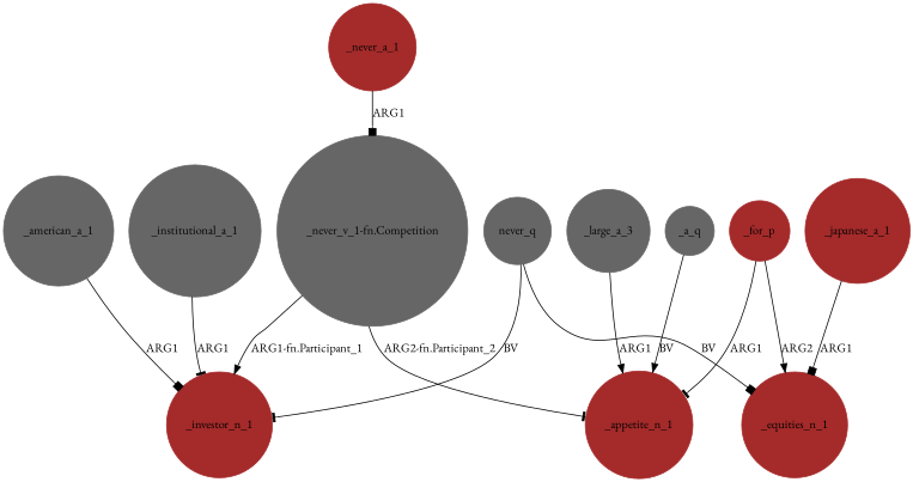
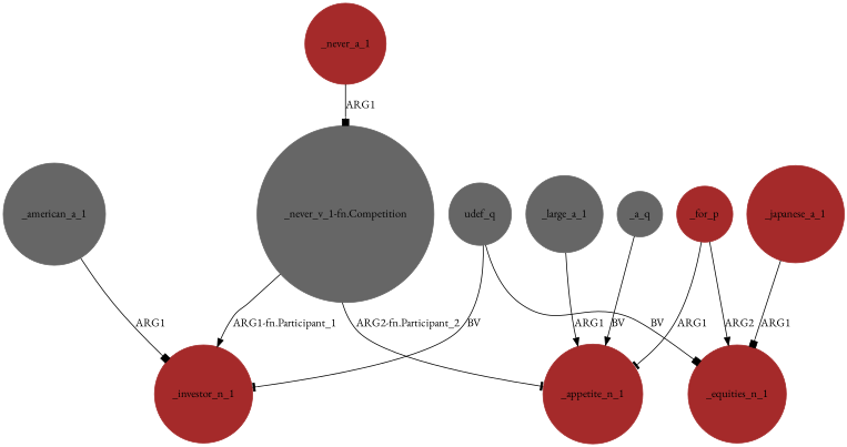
  digraph {
    fontname="EB Garamond"
    node [color=brown fontname="EB Garamond" shape=circle style=filled]
    edge [arrowhead=box fontname="EB Garamond"]
    _investor_n_1
    _american_a_1 [color=gray40]
    n3 [color=gray40 label="_never_v_1-fn.Competition"]
    _appetite_n_1
-   udef_q [color=gray40 label=never_q]
+   udef_q [color=gray40]
    _equities_n_1
-   _large_a_1 [color=gray40 label=_large_a_3]
+   _large_a_1 [color=gray40]
    _never_a_1
    _japanese_a_1
-   _institutional_a_1 [color=gray40]
    _for_p
    _a_q [color=gray40]
    _american_a_1 -> _investor_n_1 [label=ARG1]
    n3 -> _investor_n_1 [arrowhead=normal label="ARG1-fn.Participant_1"]
    n3 -> _appetite_n_1 [arrowhead=tee label="ARG2-fn.Participant_2"]
    udef_q -> _investor_n_1 [arrowhead=tee label=BV]
    udef_q -> _equities_n_1 [label=BV]
    _large_a_1 -> _appetite_n_1 [arrowhead=normal label=ARG1]
    _never_a_1 -> n3 [label=ARG1]
    _japanese_a_1 -> _equities_n_1 [label=ARG1]
-   _institutional_a_1 -> _investor_n_1 [arrowhead=tee label=ARG1]
    _for_p -> _appetite_n_1 [arrowhead=tee label=ARG1]
    _for_p -> _equities_n_1 [arrowhead=normal label=ARG2]
    _a_q -> _appetite_n_1 [arrowhead=normal label=BV]
  }
